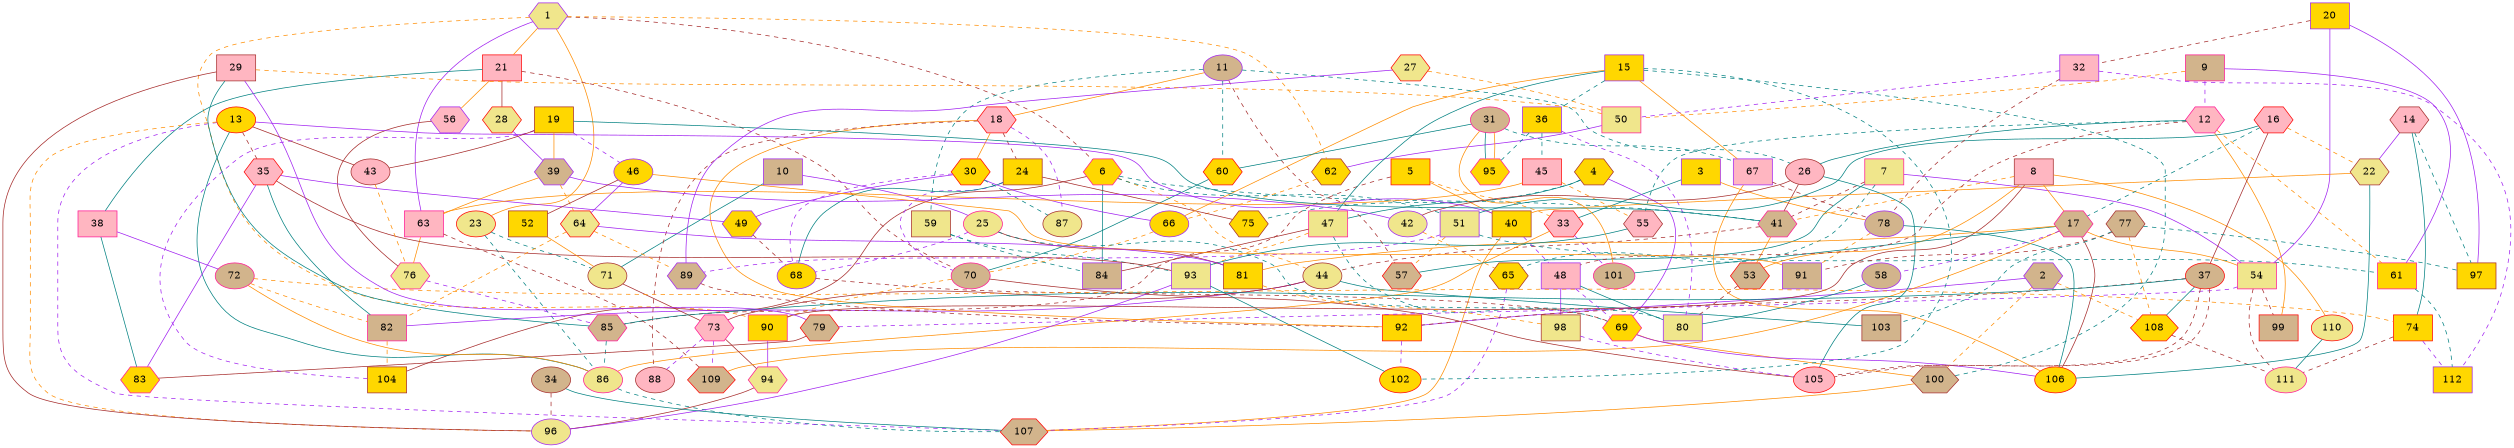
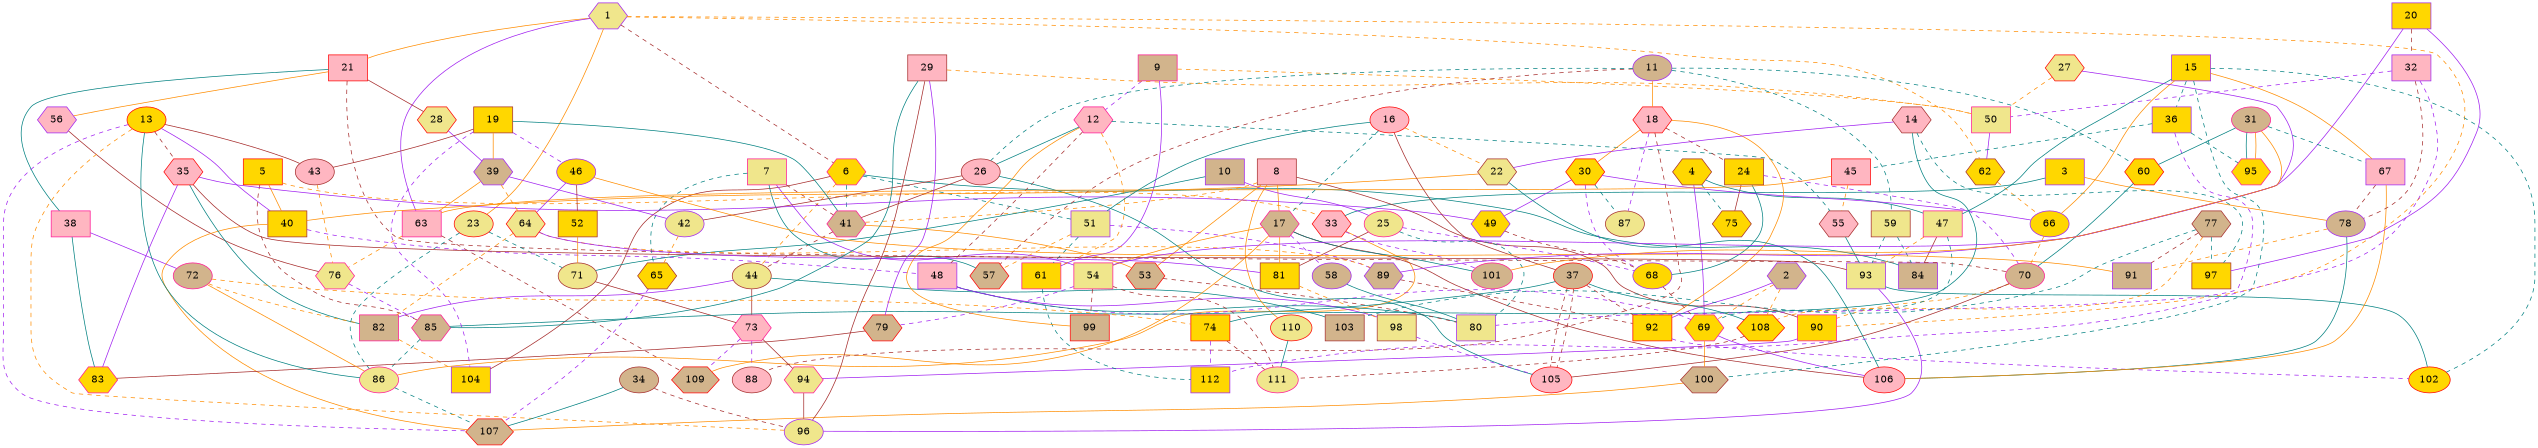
  graph {
    node [color=purple fillcolor=gold shape=box style=filled]
    edge [color=darkorange style=solid]
    1 [fillcolor=khaki shape=hexagon]
    6 [color=deeppink shape=hexagon]
    21 [color=red fillcolor=lightpink]
    23 [color=red fillcolor=khaki shape=ellipse]
    62 [color=brown shape=hexagon]
    63 [color=deeppink fillcolor=lightpink]
    90 [color=deeppink]
    41 [color=deeppink fillcolor=tan shape=hexagon]
    44 [color=brown fillcolor=khaki shape=ellipse]
    51 [fillcolor=khaki]
    84 [fillcolor=tan]
-   104 [color=brown]
+   104
    28 [color=red fillcolor=khaki shape=hexagon]
    38 [color=deeppink fillcolor=lightpink]
    56 [fillcolor=lightpink shape=hexagon]
    70 [color=deeppink fillcolor=tan shape=ellipse]
    71 [color=brown fillcolor=khaki shape=ellipse]
    86 [color=deeppink fillcolor=khaki shape=ellipse]
    66 [shape=ellipse]
    109 [color=red fillcolor=tan shape=hexagon]
    76 [color=deeppink fillcolor=khaki shape=hexagon]
    94 [color=deeppink fillcolor=khaki shape=hexagon]
    2 [fillcolor=tan shape=hexagon]
    69 [color=deeppink shape=hexagon]
    92 [color=red]
    108 [color=red shape=hexagon]
    100 [color=brown fillcolor=tan shape=hexagon]
-   106 [color=red shape=ellipse]
+   106 [color=red fillcolor=lightpink shape=ellipse]
    102 [color=red shape=ellipse]
    111 [color=deeppink fillcolor=khaki shape=ellipse]
    33 [color=red fillcolor=lightpink shape=hexagon]
    3
    78 [fillcolor=tan shape=ellipse]
    101 [color=deeppink fillcolor=tan shape=ellipse]
    91 [fillcolor=tan]
    4 [color=brown shape=hexagon]
    47 [color=deeppink fillcolor=khaki]
    75 [color=brown shape=hexagon]
    93 [fillcolor=khaki]
    5 [color=red]
    40 [color=brown]
    85 [color=deeppink fillcolor=tan shape=hexagon]
    48 [fillcolor=lightpink]
    107 [color=red fillcolor=tan shape=hexagon]
    53 [color=red fillcolor=tan shape=hexagon]
    82 [color=deeppink fillcolor=tan]
    73 [color=deeppink fillcolor=lightpink shape=hexagon]
    103 [color=brown fillcolor=tan]
    57 [color=red fillcolor=tan shape=hexagon]
    61 [color=deeppink]
    89 [fillcolor=tan shape=hexagon]
    7 [color=deeppink fillcolor=khaki]
    54 [color=deeppink fillcolor=khaki]
    65 [color=brown shape=hexagon]
    99 [color=red fillcolor=tan]
    79 [color=red fillcolor=tan shape=hexagon]
    8 [color=brown fillcolor=lightpink]
    17 [color=deeppink fillcolor=tan shape=hexagon]
    110 [color=red fillcolor=khaki shape=ellipse]
    81 [color=brown]
    58 [fillcolor=tan shape=ellipse]
    80 [fillcolor=khaki]
    9 [color=deeppink fillcolor=tan]
    12 [color=deeppink fillcolor=lightpink shape=hexagon]
    50 [color=deeppink fillcolor=khaki]
    26 [color=brown fillcolor=lightpink shape=ellipse]
    55 [color=brown fillcolor=lightpink shape=hexagon]
    112
    10 [fillcolor=tan]
    25 [color=deeppink fillcolor=khaki shape=ellipse]
    98 [color=brown fillcolor=khaki]
    11 [fillcolor=tan shape=ellipse]
    18 [color=red fillcolor=lightpink shape=hexagon]
    59 [color=brown fillcolor=khaki]
    60 [color=red shape=hexagon]
    24 [color=brown]
    30 [color=red shape=hexagon]
    87 [color=brown fillcolor=khaki shape=ellipse]
    88 [color=brown fillcolor=lightpink shape=ellipse]
    42 [fillcolor=khaki shape=ellipse]
    105 [color=red fillcolor=lightpink shape=ellipse]
    13 [color=red shape=ellipse]
    35 [color=red fillcolor=lightpink shape=hexagon]
    43 [color=brown fillcolor=lightpink shape=ellipse]
    96 [fillcolor=khaki shape=ellipse]
    49 [shape=hexagon]
    83 [color=deeppink shape=hexagon]
    14 [color=brown fillcolor=lightpink shape=hexagon]
    22 [color=brown fillcolor=khaki shape=hexagon]
    74 [color=red]
    97 [color=brown]
    15
    36
    67 [fillcolor=lightpink]
    95 [color=deeppink shape=hexagon]
    45 [color=red fillcolor=lightpink]
-   16 [color=red fillcolor=lightpink shape=hexagon]
+   16 [color=red fillcolor=lightpink shape=ellipse]
    37 [color=red fillcolor=tan shape=ellipse]
    68 [shape=ellipse]
    19 [color=brown]
    39 [fillcolor=tan shape=hexagon]
    46 [shape=ellipse]
    64 [color=red fillcolor=khaki shape=hexagon]
    52 [color=brown]
    20
    32 [fillcolor=lightpink]
    72 [color=deeppink fillcolor=tan shape=ellipse]
    27 [color=red fillcolor=khaki shape=hexagon]
    29 [color=brown fillcolor=lightpink]
    31 [color=deeppink fillcolor=tan shape=ellipse]
    34 [color=brown fillcolor=tan shape=ellipse]
    77 [color=brown fillcolor=tan shape=hexagon]
    1 -- 6 [color=brown style=dashed]
    1 -- 21
    1 -- 23
    1 -- 62 [style=dashed]
    1 -- 63 [color=purple]
    1 -- 90 [style=dashed]
    6 -- 41 [color=teal style=dashed]
    6 -- 44 [style=dashed]
    6 -- 51 [color=teal style=dashed]
    6 -- 84 [color=teal]
    6 -- 104 [color=brown]
    21 -- 28 [color=brown]
    21 -- 38 [color=teal]
    21 -- 56
    21 -- 70 [color=brown style=dashed]
    23 -- 71 [color=teal style=dashed]
    23 -- 86 [color=teal style=dashed]
    62 -- 66 [style=dashed]
    63 -- 109 [color=brown style=dashed]
-   63 -- 76
+   63 -- 76 [style=dashed]
    90 -- 94 [color=purple]
    41 -- 44 [color=brown style=dashed]
    41 -- 53
    44 -- 82 [color=purple]
    44 -- 73 [color=brown]
    44 -- 103 [color=teal]
    51 -- 57 [style=dashed]
    51 -- 61 [color=teal style=dashed]
    51 -- 89 [color=purple style=dashed]
    28 -- 39 [color=purple]
    38 -- 83 [color=teal]
    38 -- 72 [color=purple]
    56 -- 76 [color=brown]
    70 -- 90 [style=dashed]
    70 -- 105 [color=brown]
    71 -- 73 [color=brown]
    86 -- 107 [color=teal style=dashed]
    66 -- 70 [style=dashed]
    76 -- 85 [color=purple style=dashed]
    94 -- 96 [color=brown]
-   2 -- 100 [style=dashed]
+   2 -- 69 [style=dashed]
    2 -- 92 [color=purple]
    2 -- 108 [style=dashed]
    69 -- 100
    69 -- 106 [color=purple]
    92 -- 102 [color=purple style=dashed]
    108 -- 111 [color=brown style=dashed]
    100 -- 107
    33 -- 86
    33 -- 101 [color=purple style=dashed]
    3 -- 33 [color=teal]
    3 -- 78
    78 -- 106 [color=teal]
    78 -- 91 [style=dashed]
    4 -- 69 [color=purple]
    4 -- 47 [color=teal]
    4 -- 75 [color=teal style=dashed]
    47 -- 84 [color=brown]
    47 -- 69 [color=teal style=dashed]
    47 -- 93 [style=dashed]
    93 -- 102 [color=teal]
    93 -- 96 [color=purple]
    5 -- 33 [style=dashed]
    5 -- 40
    5 -- 85 [color=brown style=dashed]
    40 -- 48 [color=purple style=dashed]
    40 -- 107
    85 -- 86 [color=teal style=dashed]
    48 -- 69 [color=purple style=dashed]
    48 -- 80 [color=teal]
    48 -- 98 [color=purple]
    53 -- 80 [color=brown style=dashed]
    82 -- 104 [style=dashed]
    73 -- 109 [color=purple style=dashed]
    73 -- 94 [color=brown]
    73 -- 88 [color=purple style=dashed]
    61 -- 112 [color=teal style=dashed]
    89 -- 92 [color=brown style=dashed]
    7 -- 41 [color=brown style=dashed]
    7 -- 57 [color=teal]
    7 -- 54 [color=purple]
    7 -- 65 [color=teal style=dashed]
    54 -- 111 [color=brown style=dashed]
    54 -- 99 [color=brown style=dashed]
    54 -- 79 [color=purple style=dashed]
    65 -- 107 [color=purple style=dashed]
    79 -- 83 [color=brown]
    8 -- 90 [color=brown]
    8 -- 41 [style=dashed]
    8 -- 53
    8 -- 17
    8 -- 110
    17 -- 109
    17 -- 106 [color=brown]
    17 -- 101 [color=teal]
    17 -- 54
    17 -- 81
    17 -- 58 [color=purple style=dashed]
    110 -- 111 [color=teal]
    81 -- 98 [style=dashed]
    58 -- 80 [color=teal]
    9 -- 61 [color=purple]
    9 -- 12 [color=purple style=dashed]
    9 -- 50 [style=dashed]
    12 -- 48 [color=brown style=dashed]
    12 -- 61 [style=dashed]
    12 -- 99
    12 -- 26 [color=teal]
    12 -- 55 [color=teal style=dashed]
    50 -- 62 [color=purple]
    26 -- 41 [color=brown]
    26 -- 42 [color=brown]
    26 -- 105 [color=teal]
    55 -- 93 [color=teal]
    10 -- 71 [color=teal]
    10 -- 25 [color=purple]
    25 -- 81 [color=brown]
    25 -- 80 [color=teal style=dashed]
    25 -- 68 [color=purple style=dashed]
    98 -- 105 [color=purple style=dashed]
    11 -- 57 [color=brown style=dashed]
    11 -- 26 [color=teal style=dashed]
    11 -- 18
    11 -- 59 [color=teal style=dashed]
    11 -- 60 [color=teal style=dashed]
    18 -- 92
    18 -- 24 [color=brown style=dashed]
    18 -- 30
    18 -- 87 [color=purple style=dashed]
    18 -- 88 [color=brown style=dashed]
    59 -- 84 [color=teal style=dashed]
    59 -- 93 [color=teal style=dashed]
    60 -- 70 [color=teal]
    24 -- 70 [color=purple style=dashed]
    24 -- 75 [color=brown]
    24 -- 68 [color=teal]
    30 -- 66 [color=purple]
    30 -- 87 [color=teal style=dashed]
    30 -- 49 [color=purple]
    30 -- 68 [color=purple style=dashed]
    42 -- 65 [style=dashed]
    13 -- 86 [color=teal]
    13 -- 40 [color=purple]
    13 -- 107 [color=purple style=dashed]
    13 -- 35 [color=brown style=dashed]
    13 -- 43 [color=brown]
    13 -- 96 [style=dashed]
    35 -- 93 [color=brown]
    35 -- 82 [color=teal]
    35 -- 49 [color=purple]
    35 -- 83 [color=purple]
    43 -- 76 [style=dashed]
    49 -- 68 [color=brown style=dashed]
    14 -- 22 [color=purple]
    14 -- 74 [color=teal]
    14 -- 97 [color=teal style=dashed]
    22 -- 106 [color=teal]
    22 -- 40
    74 -- 111 [color=brown style=dashed]
    74 -- 112 [color=purple style=dashed]
    15 -- 66
    15 -- 100 [color=teal style=dashed]
    15 -- 102 [color=teal style=dashed]
    15 -- 47 [color=teal]
    15 -- 36 [color=teal style=dashed]
    15 -- 67
    36 -- 80 [color=purple style=dashed]
    36 -- 95 [color=teal style=dashed]
    36 -- 45 [color=teal style=dashed]
    67 -- 106
    67 -- 78 [color=brown style=dashed]
    45 -- 63
    45 -- 55 [style=dashed]
    16 -- 51 [color=teal]
    16 -- 17 [color=teal style=dashed]
    16 -- 22 [style=dashed]
    16 -- 37 [color=brown]
    37 -- 92 [color=brown style=dashed]
    37 -- 108 [color=teal]
    37 -- 85 [color=teal]
    37 -- 105 [color=brown style=dashed]
    37 -- 105 [color=brown style=dashed]
    68 -- 69 [color=brown style=dashed]
    19 -- 41 [color=teal]
    19 -- 104 [color=purple style=dashed]
    19 -- 43 [color=brown]
    19 -- 39
    19 -- 46 [color=purple style=dashed]
    39 -- 63
    39 -- 42 [color=purple]
    39 -- 64 [style=dashed]
    46 -- 91
    46 -- 64 [color=purple]
    46 -- 52 [color=brown]
    64 -- 82 [style=dashed]
    64 -- 89 [style=dashed]
    64 -- 81 [color=purple]
    52 -- 71
    20 -- 54 [color=purple]
    20 -- 97 [color=purple]
    20 -- 32 [color=brown style=dashed]
    32 -- 78 [color=brown style=dashed]
    32 -- 50 [color=purple style=dashed]
    32 -- 112 [color=purple style=dashed]
    72 -- 86
    72 -- 82 [style=dashed]
    72 -- 74 [style=dashed]
    27 -- 89 [color=purple]
    27 -- 50 [style=dashed]
    29 -- 85 [color=teal]
    29 -- 79 [color=purple]
    29 -- 50 [style=dashed]
    29 -- 96 [color=brown]
    31 -- 101
    31 -- 60 [color=teal]
    31 -- 67 [color=teal style=dashed]
    31 -- 95 [color=teal]
    31 -- 95
    34 -- 107 [color=teal]
    34 -- 96 [color=brown style=dashed]
    77 -- 108 [style=dashed]
    77 -- 91 [color=brown style=dashed]
    77 -- 103 [color=teal style=dashed]
    77 -- 97 [color=teal style=dashed]
  }
